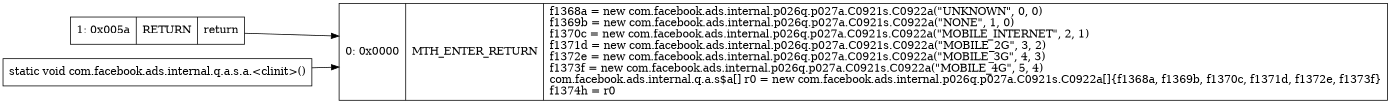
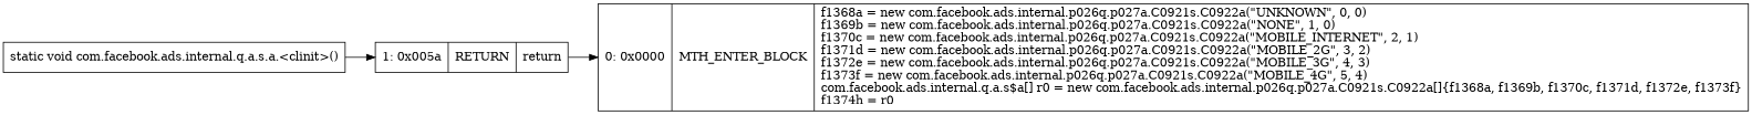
  digraph {
    rankdir=LR
    node [shape=record]
-   n1 [label="{0\:\ 0x0000|MTH_ENTER_RETURN\l|f1368a = new com.facebook.ads.internal.p026q.p027a.C0921s.C0922a(\"UNKNOWN\", 0, 0)\lf1369b = new com.facebook.ads.internal.p026q.p027a.C0921s.C0922a(\"NONE\", 1, 0)\lf1370c = new com.facebook.ads.internal.p026q.p027a.C0921s.C0922a(\"MOBILE_INTERNET\", 2, 1)\lf1371d = new com.facebook.ads.internal.p026q.p027a.C0921s.C0922a(\"MOBILE_2G\", 3, 2)\lf1372e = new com.facebook.ads.internal.p026q.p027a.C0921s.C0922a(\"MOBILE_3G\", 4, 3)\lf1373f = new com.facebook.ads.internal.p026q.p027a.C0921s.C0922a(\"MOBILE_4G\", 5, 4)\lcom.facebook.ads.internal.q.a.s$a[] r0 = new com.facebook.ads.internal.p026q.p027a.C0921s.C0922a[]\{f1368a, f1369b, f1370c, f1371d, f1372e, f1373f\}\lf1374h = r0\l}"]
+   n1 [label="{0\:\ 0x0000|MTH_ENTER_BLOCK\l|f1368a = new com.facebook.ads.internal.p026q.p027a.C0921s.C0922a(\"UNKNOWN\", 0, 0)\lf1369b = new com.facebook.ads.internal.p026q.p027a.C0921s.C0922a(\"NONE\", 1, 0)\lf1370c = new com.facebook.ads.internal.p026q.p027a.C0921s.C0922a(\"MOBILE_INTERNET\", 2, 1)\lf1371d = new com.facebook.ads.internal.p026q.p027a.C0921s.C0922a(\"MOBILE_2G\", 3, 2)\lf1372e = new com.facebook.ads.internal.p026q.p027a.C0921s.C0922a(\"MOBILE_3G\", 4, 3)\lf1373f = new com.facebook.ads.internal.p026q.p027a.C0921s.C0922a(\"MOBILE_4G\", 5, 4)\lcom.facebook.ads.internal.q.a.s$a[] r0 = new com.facebook.ads.internal.p026q.p027a.C0921s.C0922a[]\{f1368a, f1369b, f1370c, f1371d, f1372e, f1373f\}\lf1374h = r0\l}"]
    n2 [label="{1\:\ 0x005a|RETURN\l|return\l}"]
    n3 [label="{static void com.facebook.ads.internal.q.a.s.a.\<clinit\>() }"]
    n2 -> n1
-   n3 -> n1
+   n3 -> n2
  }
